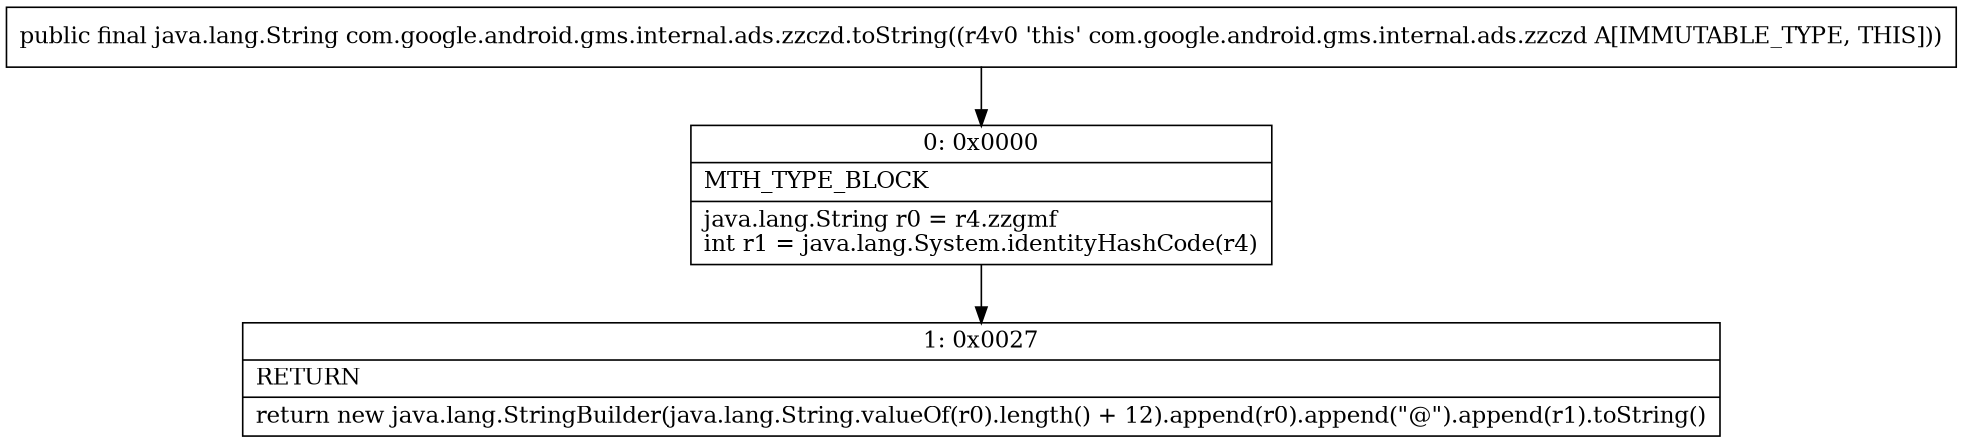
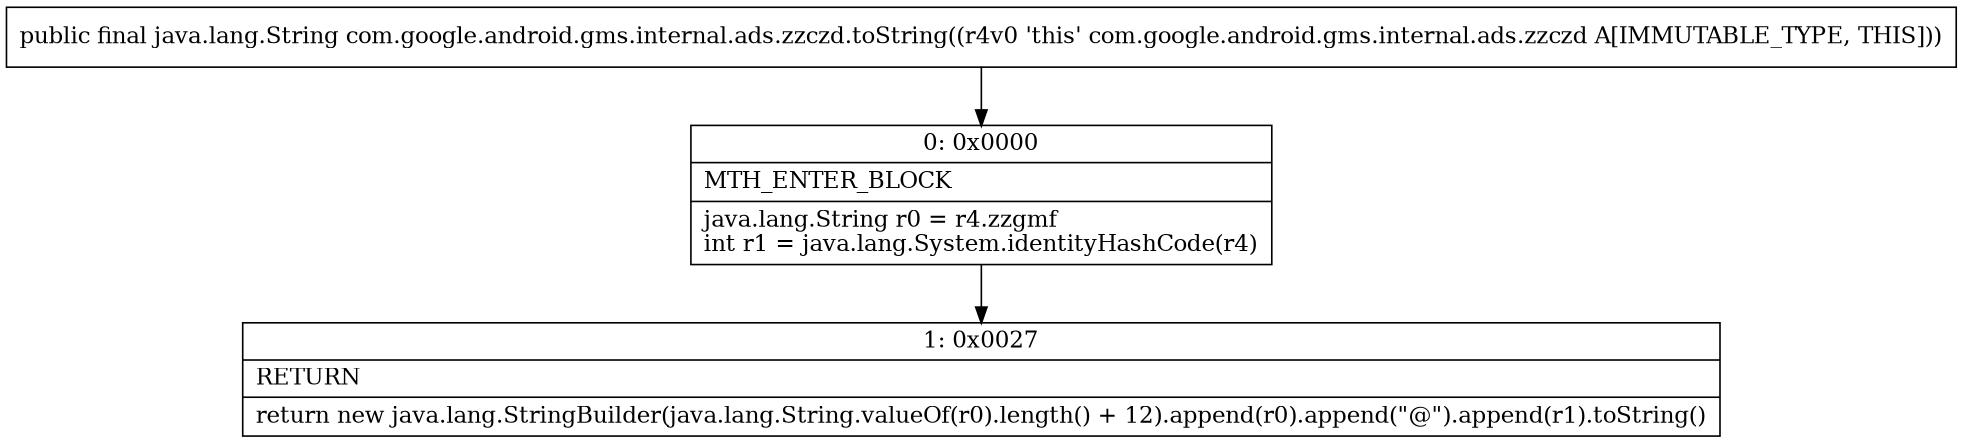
  digraph {
    node [shape=record]
-   n1 [label="{0\:\ 0x0000|MTH_TYPE_BLOCK\l|java.lang.String r0 = r4.zzgmf\lint r1 = java.lang.System.identityHashCode(r4)\l}"]
+   n1 [label="{0\:\ 0x0000|MTH_ENTER_BLOCK\l|java.lang.String r0 = r4.zzgmf\lint r1 = java.lang.System.identityHashCode(r4)\l}"]
    n2 [label="{1\:\ 0x0027|RETURN\l|return new java.lang.StringBuilder(java.lang.String.valueOf(r0).length() + 12).append(r0).append(\"@\").append(r1).toString()\l}"]
    n3 [label="{public final java.lang.String com.google.android.gms.internal.ads.zzczd.toString((r4v0 'this' com.google.android.gms.internal.ads.zzczd A[IMMUTABLE_TYPE, THIS])) }"]
    n1 -> n2
    n3 -> n1
  }
